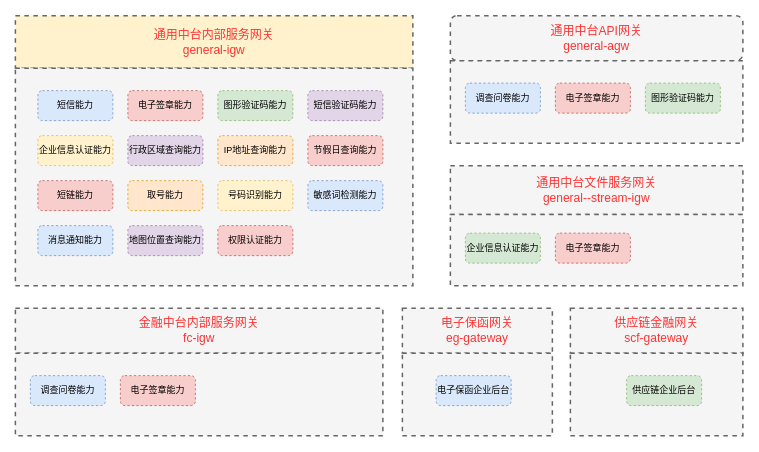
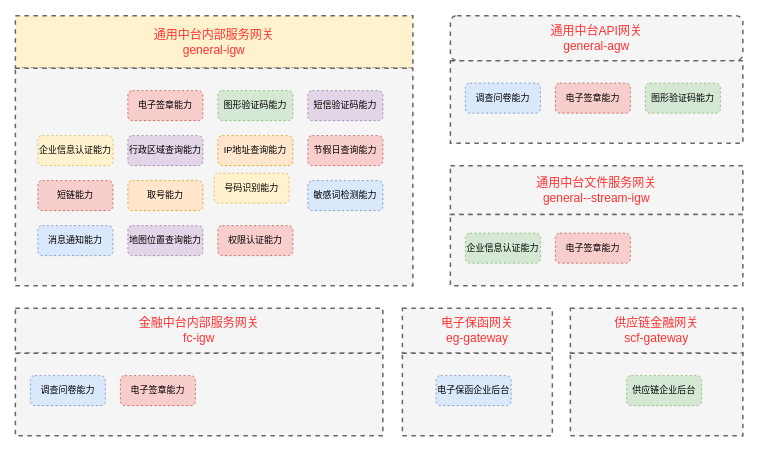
  <mxCell id="0" />
  <mxCell id="1" parent="0" />
  <mxCell id="2" value="&lt;font color=&quot;#ff3333&quot; style=&quot;font-size: 16px;&quot;&gt;通用中台内部服务网关&lt;br&gt;general-igw&lt;/font&gt;" style="rounded=0;whiteSpace=wrap;html=1;dashed=1;strokeWidth=2;fillColor=#fff2cc;strokeColor=#666666;fontColor=#333333;" vertex="1" parent="1"><mxGeometry x="20" y="20" width="530" height="70" as="geometry" /></mxCell>
  <mxCell id="3" value="" style="rounded=0;whiteSpace=wrap;html=1;dashed=1;strokeWidth=2;fillColor=#f5f5f5;fontColor=#333333;strokeColor=#666666;" vertex="1" parent="1"><mxGeometry x="20" y="90" width="530" height="290" as="geometry" /></mxCell>
- <mxCell id="4" value="短信能力" style="rounded=1;whiteSpace=wrap;html=1;dashed=1;fillColor=#dae8fc;strokeColor=#6c8ebf;" vertex="1" parent="1"><mxGeometry x="50" y="120" width="100" height="40" as="geometry" /></mxCell>
  <mxCell id="5" value="电子签章能力" style="rounded=1;whiteSpace=wrap;html=1;dashed=1;fillColor=#f8cecc;strokeColor=#b85450;" vertex="1" parent="1"><mxGeometry x="170" y="120" width="100" height="40" as="geometry" /></mxCell>
  <mxCell id="6" value="图形验证码能力" style="rounded=1;whiteSpace=wrap;html=1;dashed=1;fillColor=#d5e8d4;strokeColor=#82b366;" vertex="1" parent="1"><mxGeometry x="290" y="120" width="100" height="40" as="geometry" /></mxCell>
  <mxCell id="7" value="短信验证码能力" style="rounded=1;whiteSpace=wrap;html=1;dashed=1;fillColor=#e1d5e7;strokeColor=#9673a6;" vertex="1" parent="1"><mxGeometry x="410" y="120" width="100" height="40" as="geometry" /></mxCell>
  <mxCell id="8" value="企业信息认证能力" style="rounded=1;whiteSpace=wrap;html=1;dashed=1;fillColor=#fff2cc;strokeColor=#d6b656;" vertex="1" parent="1"><mxGeometry x="50" y="180" width="100" height="40" as="geometry" /></mxCell>
  <mxCell id="9" value="行政区域查询能力" style="rounded=1;whiteSpace=wrap;html=1;dashed=1;fillColor=#e1d5e7;strokeColor=#9673a6;" vertex="1" parent="1"><mxGeometry x="170" y="180" width="100" height="40" as="geometry" /></mxCell>
  <mxCell id="10" value="IP地址查询能力" style="rounded=1;whiteSpace=wrap;html=1;dashed=1;fillColor=#ffe6cc;strokeColor=#d79b00;" vertex="1" parent="1"><mxGeometry x="290" y="180" width="100" height="40" as="geometry" /></mxCell>
  <mxCell id="11" value="节假日查询能力" style="rounded=1;whiteSpace=wrap;html=1;dashed=1;fillColor=#f8cecc;strokeColor=#b85450;" vertex="1" parent="1"><mxGeometry x="410" y="180" width="100" height="40" as="geometry" /></mxCell>
  <mxCell id="12" value="短链能力" style="rounded=1;whiteSpace=wrap;html=1;dashed=1;fillColor=#f8cecc;strokeColor=#b85450;" vertex="1" parent="1"><mxGeometry x="50" y="240" width="100" height="40" as="geometry" /></mxCell>
  <mxCell id="13" value="取号能力" style="rounded=1;whiteSpace=wrap;html=1;dashed=1;fillColor=#ffe6cc;strokeColor=#d79b00;" vertex="1" parent="1"><mxGeometry x="170" y="240" width="100" height="40" as="geometry" /></mxCell>
- <mxCell id="14" value="号码识别能力" style="rounded=1;whiteSpace=wrap;html=1;dashed=1;fillColor=#fff2cc;strokeColor=#d6b656;" vertex="1" parent="1"><mxGeometry x="290" y="240" width="100" height="40" as="geometry" /></mxCell>
+ <mxCell id="14" value="号码识别能力" style="rounded=1;whiteSpace=wrap;html=1;dashed=1;fillColor=#fff2cc;strokeColor=#d6b656;" vertex="1" parent="1"><mxGeometry x="285" y="230" width="100" height="40" as="geometry" /></mxCell>
  <mxCell id="15" value="敏感词检测能力" style="rounded=1;whiteSpace=wrap;html=1;dashed=1;fillColor=#dae8fc;strokeColor=#6c8ebf;" vertex="1" parent="1"><mxGeometry x="410" y="240" width="100" height="40" as="geometry" /></mxCell>
  <mxCell id="16" value="消息通知能力" style="rounded=1;whiteSpace=wrap;html=1;dashed=1;fillColor=#dae8fc;strokeColor=#6c8ebf;" vertex="1" parent="1"><mxGeometry x="50" y="300" width="100" height="40" as="geometry" /></mxCell>
  <mxCell id="17" value="地图位置查询能力" style="rounded=1;whiteSpace=wrap;html=1;dashed=1;fillColor=#e1d5e7;strokeColor=#9673a6;" vertex="1" parent="1"><mxGeometry x="170" y="300" width="100" height="40" as="geometry" /></mxCell>
  <mxCell id="18" value="权限认证能力" style="rounded=1;whiteSpace=wrap;html=1;dashed=1;fillColor=#f8cecc;strokeColor=#b85450;" vertex="1" parent="1"><mxGeometry x="290" y="300" width="100" height="40" as="geometry" /></mxCell>
  <mxCell id="19" value="&lt;font color=&quot;#ff3333&quot; style=&quot;font-size: 16px;&quot;&gt;通用中台API网关&lt;br&gt;general-agw&lt;/font&gt;" style="whiteSpace=wrap;html=1;dashed=1;strokeWidth=2;fillColor=#f5f5f5;strokeColor=#666666;fontColor=#333333;rounded=1;" vertex="1" parent="1"><mxGeometry x="600" y="20" width="390" height="60" as="geometry" /></mxCell>
  <mxCell id="20" value="" style="rounded=0;whiteSpace=wrap;html=1;dashed=1;strokeWidth=2;fillColor=#f5f5f5;fontColor=#333333;strokeColor=#666666;" vertex="1" parent="1"><mxGeometry x="600" y="80" width="390" height="110" as="geometry" /></mxCell>
  <mxCell id="21" value="调查问卷能力" style="rounded=1;whiteSpace=wrap;html=1;dashed=1;fillColor=#dae8fc;strokeColor=#6c8ebf;" vertex="1" parent="1"><mxGeometry x="620" y="110" width="100" height="40" as="geometry" /></mxCell>
  <mxCell id="22" value="电子签章能力" style="rounded=1;whiteSpace=wrap;html=1;dashed=1;fillColor=#f8cecc;strokeColor=#b85450;" vertex="1" parent="1"><mxGeometry x="740" y="110" width="100" height="40" as="geometry" /></mxCell>
  <mxCell id="23" value="图形验证码能力" style="rounded=1;whiteSpace=wrap;html=1;dashed=1;fillColor=#d5e8d4;strokeColor=#82b366;" vertex="1" parent="1"><mxGeometry x="860" y="110" width="100" height="40" as="geometry" /></mxCell>
  <mxCell id="24" value="&lt;font color=&quot;#ff3333&quot; style=&quot;font-size: 16px;&quot;&gt;通用中台文件服务网关&lt;br&gt;general--stream-igw&lt;/font&gt;" style="rounded=0;whiteSpace=wrap;html=1;dashed=1;strokeWidth=2;fillColor=#f5f5f5;strokeColor=#666666;fontColor=#333333;" vertex="1" parent="1"><mxGeometry x="600" y="220" width="390" height="65" as="geometry" /></mxCell>
  <mxCell id="25" value="" style="rounded=0;whiteSpace=wrap;html=1;dashed=1;strokeWidth=2;fillColor=#f5f5f5;fontColor=#333333;strokeColor=#666666;" vertex="1" parent="1"><mxGeometry x="600" y="285" width="390" height="95" as="geometry" /></mxCell>
  <mxCell id="26" value="企业信息认证能力" style="rounded=1;whiteSpace=wrap;html=1;dashed=1;fillColor=#d5e8d4;strokeColor=#82b366;" vertex="1" parent="1"><mxGeometry x="620" y="310" width="100" height="40" as="geometry" /></mxCell>
  <mxCell id="27" value="电子签章能力" style="rounded=1;whiteSpace=wrap;html=1;dashed=1;fillColor=#f8cecc;strokeColor=#b85450;" vertex="1" parent="1"><mxGeometry x="740" y="310" width="100" height="40" as="geometry" /></mxCell>
  <mxCell id="28" value="&lt;font color=&quot;#ff3333&quot;&gt;&lt;span style=&quot;font-size: 16px;&quot;&gt;金融中台内部服务网关&lt;br&gt;fc-igw&lt;/span&gt;&lt;/font&gt;" style="rounded=0;whiteSpace=wrap;html=1;dashed=1;strokeWidth=2;fillColor=#f5f5f5;strokeColor=#666666;fontColor=#333333;" vertex="1" parent="1"><mxGeometry x="20" y="410" width="490" height="60" as="geometry" /></mxCell>
  <mxCell id="29" value="" style="rounded=0;whiteSpace=wrap;html=1;dashed=1;strokeWidth=2;fillColor=#f5f5f5;fontColor=#333333;strokeColor=#666666;" vertex="1" parent="1"><mxGeometry x="20" y="470" width="490" height="110" as="geometry" /></mxCell>
  <mxCell id="30" value="调查问卷能力" style="rounded=1;whiteSpace=wrap;html=1;dashed=1;fillColor=#dae8fc;strokeColor=#6c8ebf;" vertex="1" parent="1"><mxGeometry x="40" y="500" width="100" height="40" as="geometry" /></mxCell>
  <mxCell id="31" value="电子签章能力" style="rounded=1;whiteSpace=wrap;html=1;dashed=1;fillColor=#f8cecc;strokeColor=#b85450;" vertex="1" parent="1"><mxGeometry x="160" y="500" width="100" height="40" as="geometry" /></mxCell>
  <mxCell id="32" value="&lt;font color=&quot;#ff3333&quot; style=&quot;font-size: 16px;&quot;&gt;电子保函网关&lt;br&gt;eg-gateway&lt;br&gt;&lt;/font&gt;" style="rounded=0;whiteSpace=wrap;html=1;dashed=1;strokeWidth=2;fillColor=#f5f5f5;strokeColor=#666666;fontColor=#333333;" vertex="1" parent="1"><mxGeometry x="536" y="410" width="200" height="60" as="geometry" /></mxCell>
  <mxCell id="33" value="" style="rounded=0;whiteSpace=wrap;html=1;dashed=1;strokeWidth=2;fillColor=#f5f5f5;fontColor=#333333;strokeColor=#666666;" vertex="1" parent="1"><mxGeometry x="536" y="470" width="200" height="110" as="geometry" /></mxCell>
  <mxCell id="34" value="电子保函企业后台" style="rounded=1;whiteSpace=wrap;html=1;dashed=1;fillColor=#dae8fc;strokeColor=#6c8ebf;" vertex="1" parent="1"><mxGeometry x="581" y="500" width="100" height="40" as="geometry" /></mxCell>
  <mxCell id="35" value="&lt;font color=&quot;#ff3333&quot; style=&quot;font-size: 16px;&quot;&gt;供应链金融网关&lt;br&gt;scf-gateway&lt;br&gt;&lt;/font&gt;" style="rounded=0;whiteSpace=wrap;html=1;dashed=1;strokeWidth=2;fillColor=#f5f5f5;strokeColor=#666666;fontColor=#333333;" vertex="1" parent="1"><mxGeometry x="760" y="410" width="230" height="60" as="geometry" /></mxCell>
  <mxCell id="36" value="" style="rounded=0;whiteSpace=wrap;html=1;dashed=1;strokeWidth=2;fillColor=#f5f5f5;fontColor=#333333;strokeColor=#666666;" vertex="1" parent="1"><mxGeometry x="760" y="470" width="230" height="110" as="geometry" /></mxCell>
  <mxCell id="37" value="供应链企业后台" style="rounded=1;whiteSpace=wrap;html=1;dashed=1;fillColor=#d5e8d4;strokeColor=#82b366;" vertex="1" parent="1"><mxGeometry x="835" y="500" width="100" height="40" as="geometry" /></mxCell>
